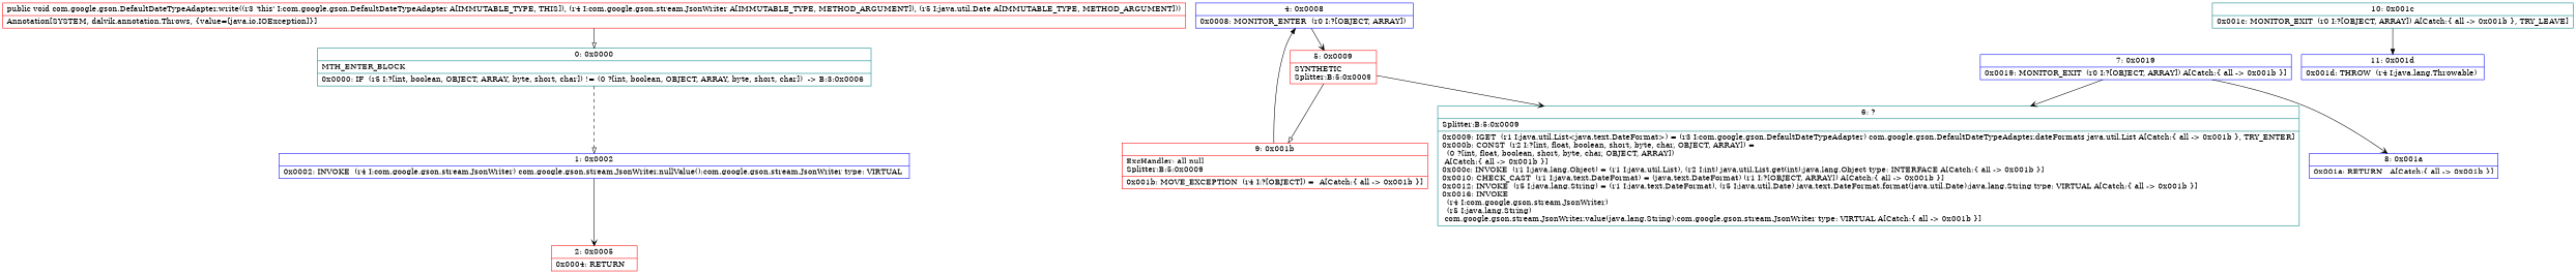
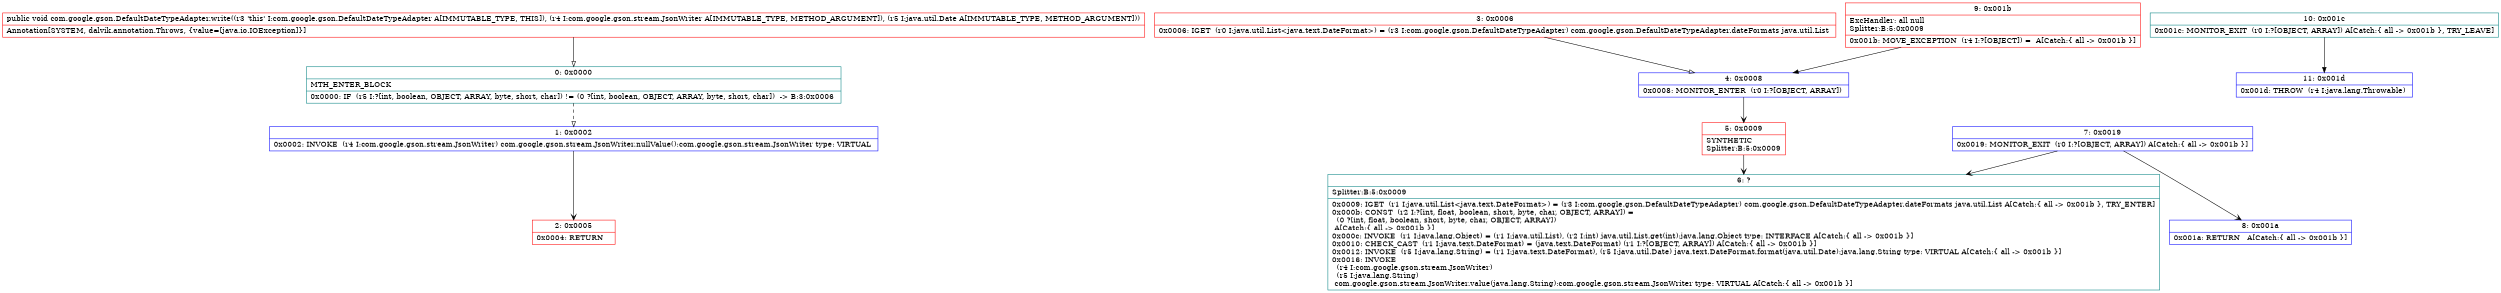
  digraph {
    node [color=blue shape=record]
    edge [arrowhead=vee]
    n1 [color=teal label="{0\:\ 0x0000|MTH_ENTER_BLOCK\l|0x0000: IF  (r5 I:?[int, boolean, OBJECT, ARRAY, byte, short, char]) != (0 ?[int, boolean, OBJECT, ARRAY, byte, short, char])  \-\> B:3:0x0006 \l}"]
    n2 [label="{1\:\ 0x0002|0x0002: INVOKE  (r4 I:com.google.gson.stream.JsonWriter) com.google.gson.stream.JsonWriter.nullValue():com.google.gson.stream.JsonWriter type: VIRTUAL \l}"]
    n3 [color=red label="{2\:\ 0x0005|0x0004: RETURN   \l}"]
+   n4 [color=red label="{3\:\ 0x0006|0x0006: IGET  (r0 I:java.util.List\<java.text.DateFormat\>) = (r3 I:com.google.gson.DefaultDateTypeAdapter) com.google.gson.DefaultDateTypeAdapter.dateFormats java.util.List \l}"]
    n5 [label="{4\:\ 0x0008|0x0008: MONITOR_ENTER  (r0 I:?[OBJECT, ARRAY]) \l}"]
    n6 [color=red label="{5\:\ 0x0009|SYNTHETIC\lSplitter:B:5:0x0009\l}"]
    n7 [color=teal label="{6\:\ ?|Splitter:B:5:0x0009\l|0x0009: IGET  (r1 I:java.util.List\<java.text.DateFormat\>) = (r3 I:com.google.gson.DefaultDateTypeAdapter) com.google.gson.DefaultDateTypeAdapter.dateFormats java.util.List A[Catch:\{ all \-\> 0x001b \}, TRY_ENTER]\l0x000b: CONST  (r2 I:?[int, float, boolean, short, byte, char, OBJECT, ARRAY]) = \l  (0 ?[int, float, boolean, short, byte, char, OBJECT, ARRAY])\l A[Catch:\{ all \-\> 0x001b \}]\l0x000c: INVOKE  (r1 I:java.lang.Object) = (r1 I:java.util.List), (r2 I:int) java.util.List.get(int):java.lang.Object type: INTERFACE A[Catch:\{ all \-\> 0x001b \}]\l0x0010: CHECK_CAST  (r1 I:java.text.DateFormat) = (java.text.DateFormat) (r1 I:?[OBJECT, ARRAY]) A[Catch:\{ all \-\> 0x001b \}]\l0x0012: INVOKE  (r5 I:java.lang.String) = (r1 I:java.text.DateFormat), (r5 I:java.util.Date) java.text.DateFormat.format(java.util.Date):java.lang.String type: VIRTUAL A[Catch:\{ all \-\> 0x001b \}]\l0x0016: INVOKE  \l  (r4 I:com.google.gson.stream.JsonWriter)\l  (r5 I:java.lang.String)\l com.google.gson.stream.JsonWriter.value(java.lang.String):com.google.gson.stream.JsonWriter type: VIRTUAL A[Catch:\{ all \-\> 0x001b \}]\l}"]
    n8 [color=red label="{9\:\ 0x001b|ExcHandler: all null\lSplitter:B:5:0x0009\l|0x001b: MOVE_EXCEPTION  (r4 I:?[OBJECT]) =  A[Catch:\{ all \-\> 0x001b \}]\l}"]
    n9 [label="{7\:\ 0x0019|0x0019: MONITOR_EXIT  (r0 I:?[OBJECT, ARRAY]) A[Catch:\{ all \-\> 0x001b \}]\l}"]
    n10 [label="{8\:\ 0x001a|0x001a: RETURN   A[Catch:\{ all \-\> 0x001b \}]\l}"]
    n11 [color=teal label="{10\:\ 0x001c|0x001c: MONITOR_EXIT  (r0 I:?[OBJECT, ARRAY]) A[Catch:\{ all \-\> 0x001b \}, TRY_LEAVE]\l}"]
    n12 [label="{11\:\ 0x001d|0x001d: THROW  (r4 I:java.lang.Throwable) \l}"]
    n13 [color=red label="{public void com.google.gson.DefaultDateTypeAdapter.write((r3 'this' I:com.google.gson.DefaultDateTypeAdapter A[IMMUTABLE_TYPE, THIS]), (r4 I:com.google.gson.stream.JsonWriter A[IMMUTABLE_TYPE, METHOD_ARGUMENT]), (r5 I:java.util.Date A[IMMUTABLE_TYPE, METHOD_ARGUMENT]))  | Annotation[SYSTEM, dalvik.annotation.Throws, \{value=[java.io.IOException]\}]\l}"]
    n1 -> n2 [arrowhead=onormal style=dashed]
    n2 -> n3
+   n4 -> n5 [arrowhead=onormal]
    n5 -> n6
    n6 -> n7
-   n6 -> n8 [arrowhead=onormal]
    n8 -> n5 [arrowhead=normal]
    n9 -> n7
    n9 -> n10
    n11 -> n12 [arrowhead=normal]
    n13 -> n1 [arrowhead=onormal]
  }
